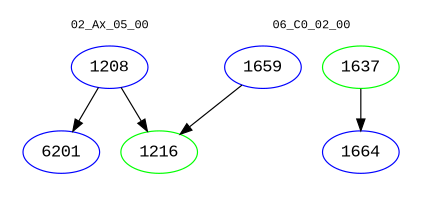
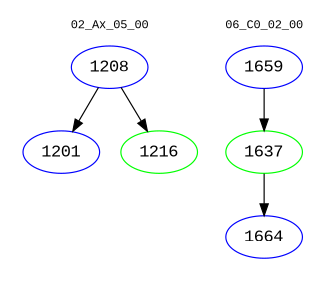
  digraph {
    fontname="Liberation Mono"
    node [color=blue fontname="Liberation Mono"]
    edge [color=black fontname="Liberation Mono"]
    n1 [label=1208]
-   n2 [label=6201]
+   n2 [label=1201]
    n3 [color=green label=1216]
    n4 [label=1659]
    n5 [color=green label=1637]
    n6 [label=1664]
    subgraph cluster_1 {
      color=white
      fontsize=10
      label="02_Ax_05_00"
      n1
      n2
      n3
    }
    subgraph cluster_2 {
      color=white
      fontsize=10
      label="06_C0_02_00"
      n4
      n5
      n6
    }
    n1 -> n2
    n1 -> n3
-   n4 -> n3
+   n4 -> n5
    n5 -> n6
  }
